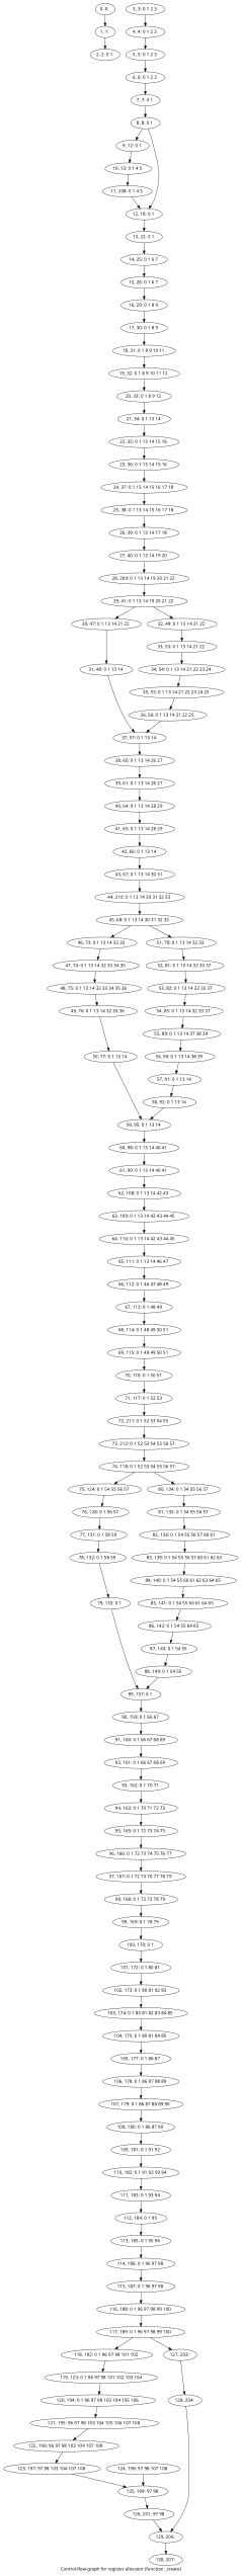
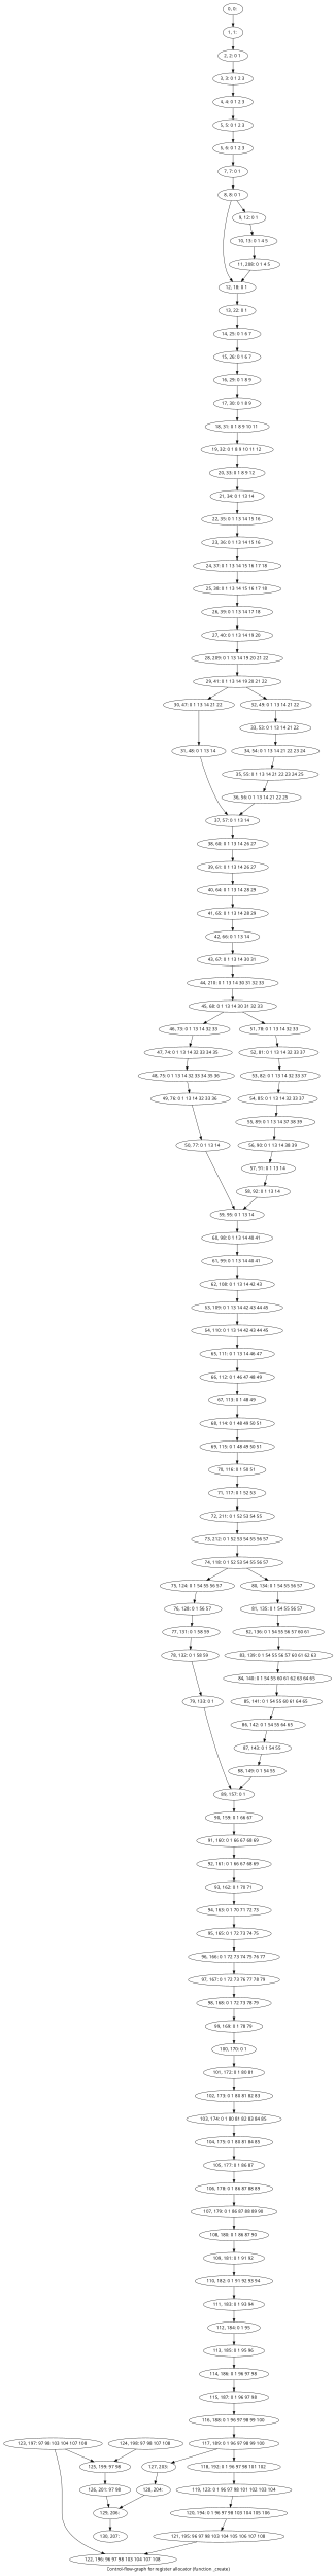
  digraph {
    fontname="Noto Sans"
    label="Control-flow-graph for register allocator (function _create)"
    node [fontname="Noto Sans"]
    edge [fontname="Noto Sans"]
    n1 [label="0, 0: "]
    n2 [label="1, 1: "]
    n3 [label="2, 2: 0 1 "]
    n4 [label="3, 3: 0 1 2 3 "]
    n5 [label="4, 4: 0 1 2 3 "]
    n6 [label="5, 5: 0 1 2 3 "]
    n7 [label="6, 6: 0 1 2 3 "]
    n8 [label="7, 7: 0 1 "]
    n9 [label="8, 8: 0 1 "]
    n10 [label="9, 12: 0 1 "]
    n11 [label="12, 18: 0 1 "]
    n12 [label="10, 13: 0 1 4 5 "]
    n13 [label="13, 22: 0 1 "]
    n14 [label="11, 208: 0 1 4 5 "]
    n15 [label="14, 25: 0 1 6 7 "]
    n16 [label="15, 26: 0 1 6 7 "]
    n17 [label="16, 29: 0 1 8 9 "]
    n18 [label="17, 30: 0 1 8 9 "]
    n19 [label="18, 31: 0 1 8 9 10 11 "]
    n20 [label="19, 32: 0 1 8 9 10 11 12 "]
    n21 [label="20, 33: 0 1 8 9 12 "]
    n22 [label="21, 34: 0 1 13 14 "]
    n23 [label="22, 35: 0 1 13 14 15 16 "]
    n24 [label="23, 36: 0 1 13 14 15 16 "]
    n25 [label="24, 37: 0 1 13 14 15 16 17 18 "]
    n26 [label="25, 38: 0 1 13 14 15 16 17 18 "]
    n27 [label="26, 39: 0 1 13 14 17 18 "]
    n28 [label="27, 40: 0 1 13 14 19 20 "]
    n29 [label="28, 209: 0 1 13 14 19 20 21 22 "]
    n30 [label="29, 41: 0 1 13 14 19 20 21 22 "]
    n31 [label="30, 47: 0 1 13 14 21 22 "]
    n32 [label="32, 49: 0 1 13 14 21 22 "]
    n33 [label="31, 48: 0 1 13 14 "]
    n34 [label="33, 53: 0 1 13 14 21 22 "]
    n35 [label="37, 57: 0 1 13 14 "]
    n36 [label="38, 60: 0 1 13 14 26 27 "]
    n37 [label="34, 54: 0 1 13 14 21 22 23 24 "]
    n38 [label="35, 55: 0 1 13 14 21 22 23 24 25 "]
    n39 [label="36, 56: 0 1 13 14 21 22 25 "]
    n40 [label="39, 61: 0 1 13 14 26 27 "]
    n41 [label="40, 64: 0 1 13 14 28 29 "]
    n42 [label="41, 65: 0 1 13 14 28 29 "]
    n43 [label="42, 66: 0 1 13 14 "]
    n44 [label="43, 67: 0 1 13 14 30 31 "]
    n45 [label="44, 210: 0 1 13 14 30 31 32 33 "]
    n46 [label="45, 68: 0 1 13 14 30 31 32 33 "]
    n47 [label="46, 73: 0 1 13 14 32 33 "]
    n48 [label="51, 78: 0 1 13 14 32 33 "]
    n49 [label="47, 74: 0 1 13 14 32 33 34 35 "]
    n50 [label="52, 81: 0 1 13 14 32 33 37 "]
    n51 [label="48, 75: 0 1 13 14 32 33 34 35 36 "]
    n52 [label="49, 76: 0 1 13 14 32 33 36 "]
    n53 [label="50, 77: 0 1 13 14 "]
    n54 [label="59, 95: 0 1 13 14 "]
    n55 [label="60, 98: 0 1 13 14 40 41 "]
    n56 [label="53, 82: 0 1 13 14 32 33 37 "]
    n57 [label="54, 85: 0 1 13 14 32 33 37 "]
    n58 [label="55, 89: 0 1 13 14 37 38 39 "]
    n59 [label="56, 90: 0 1 13 14 38 39 "]
    n60 [label="57, 91: 0 1 13 14 "]
    n61 [label="58, 92: 0 1 13 14 "]
    n62 [label="61, 99: 0 1 13 14 40 41 "]
    n63 [label="62, 108: 0 1 13 14 42 43 "]
    n64 [label="63, 109: 0 1 13 14 42 43 44 45 "]
    n65 [label="64, 110: 0 1 13 14 42 43 44 45 "]
    n66 [label="65, 111: 0 1 13 14 46 47 "]
    n67 [label="66, 112: 0 1 46 47 48 49 "]
    n68 [label="67, 113: 0 1 48 49 "]
    n69 [label="68, 114: 0 1 48 49 50 51 "]
    n70 [label="69, 115: 0 1 48 49 50 51 "]
    n71 [label="70, 116: 0 1 50 51 "]
    n72 [label="71, 117: 0 1 52 53 "]
    n73 [label="72, 211: 0 1 52 53 54 55 "]
    n74 [label="73, 212: 0 1 52 53 54 55 56 57 "]
    n75 [label="74, 118: 0 1 52 53 54 55 56 57 "]
    n76 [label="75, 124: 0 1 54 55 56 57 "]
    n77 [label="80, 134: 0 1 54 55 56 57 "]
    n78 [label="76, 128: 0 1 56 57 "]
    n79 [label="81, 135: 0 1 54 55 56 57 "]
    n80 [label="77, 131: 0 1 58 59 "]
    n81 [label="78, 132: 0 1 58 59 "]
    n82 [label="79, 133: 0 1 "]
    n83 [label="89, 157: 0 1 "]
    n84 [label="90, 159: 0 1 66 67 "]
    n85 [label="82, 136: 0 1 54 55 56 57 60 61 "]
    n86 [label="83, 139: 0 1 54 55 56 57 60 61 62 63 "]
    n87 [label="84, 140: 0 1 54 55 60 61 62 63 64 65 "]
    n88 [label="85, 141: 0 1 54 55 60 61 64 65 "]
    n89 [label="86, 142: 0 1 54 55 64 65 "]
    n90 [label="87, 143: 0 1 54 55 "]
    n91 [label="88, 149: 0 1 54 55 "]
    n92 [label="91, 160: 0 1 66 67 68 69 "]
    n93 [label="92, 161: 0 1 66 67 68 69 "]
    n94 [label="93, 162: 0 1 70 71 "]
    n95 [label="94, 163: 0 1 70 71 72 73 "]
    n96 [label="95, 165: 0 1 72 73 74 75 "]
    n97 [label="96, 166: 0 1 72 73 74 75 76 77 "]
    n98 [label="97, 167: 0 1 72 73 76 77 78 79 "]
    n99 [label="98, 168: 0 1 72 73 78 79 "]
    n100 [label="99, 169: 0 1 78 79 "]
    n101 [label="100, 170: 0 1 "]
    n102 [label="101, 172: 0 1 80 81 "]
    n103 [label="102, 173: 0 1 80 81 82 83 "]
    n104 [label="103, 174: 0 1 80 81 82 83 84 85 "]
    n105 [label="104, 175: 0 1 80 81 84 85 "]
    n106 [label="105, 177: 0 1 86 87 "]
    n107 [label="106, 178: 0 1 86 87 88 89 "]
    n108 [label="107, 179: 0 1 86 87 88 89 90 "]
    n109 [label="108, 180: 0 1 86 87 90 "]
    n110 [label="109, 181: 0 1 91 92 "]
    n111 [label="110, 182: 0 1 91 92 93 94 "]
    n112 [label="111, 183: 0 1 93 94 "]
    n113 [label="112, 184: 0 1 95 "]
    n114 [label="113, 185: 0 1 95 96 "]
    n115 [label="114, 186: 0 1 96 97 98 "]
    n116 [label="115, 187: 0 1 96 97 98 "]
    n117 [label="116, 188: 0 1 96 97 98 99 100 "]
    n118 [label="117, 189: 0 1 96 97 98 99 100 "]
    n119 [label="118, 192: 0 1 96 97 98 101 102 "]
    n120 [label="127, 203: "]
    n121 [label="119, 123: 0 1 96 97 98 101 102 103 104"]
    n122 [label="128, 204: "]
    n123 [label="120, 194: 0 1 96 97 98 103 104 105 106 "]
    n124 [label="121, 195: 96 97 98 103 104 105 106 107 108 "]
    n125 [label="122, 196: 96 97 98 103 104 107 108 "]
    n126 [label="123, 197: 97 98 103 104 107 108 "]
    n127 [label="125, 199: 97 98 "]
    n128 [label="124, 198: 97 98 107 108 "]
    n129 [label="126, 201: 97 98 "]
    n130 [label="129, 206: "]
    n131 [label="130, 207: "]
    n1 -> n2
    n2 -> n3
+   n3 -> n4
    n4 -> n5
    n5 -> n6
    n6 -> n7
    n7 -> n8
    n8 -> n9
    n9 -> n10
    n9 -> n11
    n10 -> n12
    n11 -> n13
    n12 -> n14
    n13 -> n15
    n14 -> n11
    n15 -> n16
    n16 -> n17
    n17 -> n18
    n18 -> n19
    n19 -> n20
    n20 -> n21
    n21 -> n22
    n22 -> n23
    n23 -> n24
    n24 -> n25
    n25 -> n26
    n26 -> n27
    n27 -> n28
    n28 -> n29
    n29 -> n30
    n30 -> n31
    n30 -> n32
    n31 -> n33
    n32 -> n34
    n33 -> n35
    n34 -> n37
    n35 -> n36
    n36 -> n40
    n37 -> n38
    n38 -> n39
    n39 -> n35
    n40 -> n41
    n41 -> n42
    n42 -> n43
    n43 -> n44
    n44 -> n45
    n45 -> n46
    n46 -> n47
    n46 -> n48
    n47 -> n49
    n48 -> n50
    n49 -> n51
    n50 -> n56
    n51 -> n52
    n52 -> n53
    n53 -> n54
    n54 -> n55
    n55 -> n62
    n56 -> n57
    n57 -> n58
    n58 -> n59
    n59 -> n60
    n60 -> n61
    n61 -> n54
    n62 -> n63
    n63 -> n64
    n64 -> n65
    n65 -> n66
    n66 -> n67
    n67 -> n68
    n68 -> n69
    n69 -> n70
    n70 -> n71
    n71 -> n72
    n72 -> n73
    n73 -> n74
    n74 -> n75
    n75 -> n76
    n75 -> n77
    n76 -> n78
    n77 -> n79
    n78 -> n80
    n79 -> n85
    n80 -> n81
    n81 -> n82
    n82 -> n83
    n83 -> n84
    n84 -> n92
    n85 -> n86
    n86 -> n87
    n87 -> n88
    n88 -> n89
    n89 -> n90
    n90 -> n91
    n91 -> n83
    n92 -> n93
    n93 -> n94
    n94 -> n95
    n95 -> n96
    n96 -> n97
    n97 -> n98
    n98 -> n99
    n99 -> n100
    n100 -> n101
    n101 -> n102
    n102 -> n103
    n103 -> n104
    n104 -> n105
    n105 -> n106
    n106 -> n107
    n107 -> n108
    n108 -> n109
    n109 -> n110
    n110 -> n111
    n111 -> n112
    n112 -> n113
    n113 -> n114
    n114 -> n115
    n115 -> n116
    n116 -> n117
    n117 -> n118
    n118 -> n119
    n118 -> n120
    n119 -> n121
    n120 -> n122
    n121 -> n123
    n122 -> n130
    n123 -> n124
    n124 -> n125
-   n125 -> n126
+   n126 -> n125
    n126 -> n127
    n127 -> n129
    n128 -> n127
    n129 -> n130
    n130 -> n131
  }
